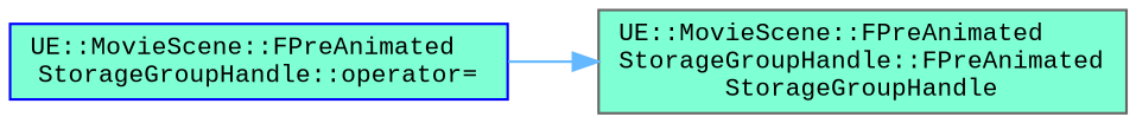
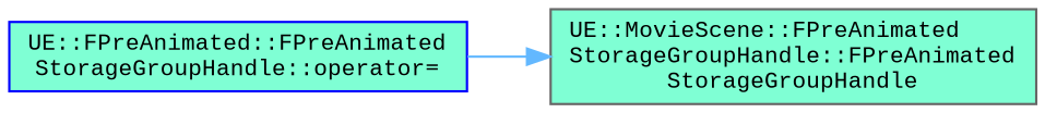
  digraph {
    rankdir=LR
    fontname="Liberation Mono"
    node [fillcolor=aquamarine fontname="Liberation Mono" fontsize=10 shape=box style=filled]
-   n1 [color=blue fontcolor=black height=0.2 label="UE::MovieScene::FPreAnimated\lStorageGroupHandle::operator=" width=0.4]
+   n1 [color=blue fontcolor=black height=0.2 label="UE::FPreAnimated::FPreAnimated\lStorageGroupHandle::operator=" width=0.4]
    n2 [color=gray40 height=0.2 label="UE::MovieScene::FPreAnimated\lStorageGroupHandle::FPreAnimated\lStorageGroupHandle" width=0.4]
    n1 -> n2 [color=steelblue1 fontname="Liberation Mono" fontsize=10 labelfontname=Helvetica labelfontsize=10 style=solid arrowhead=normal]
  }
